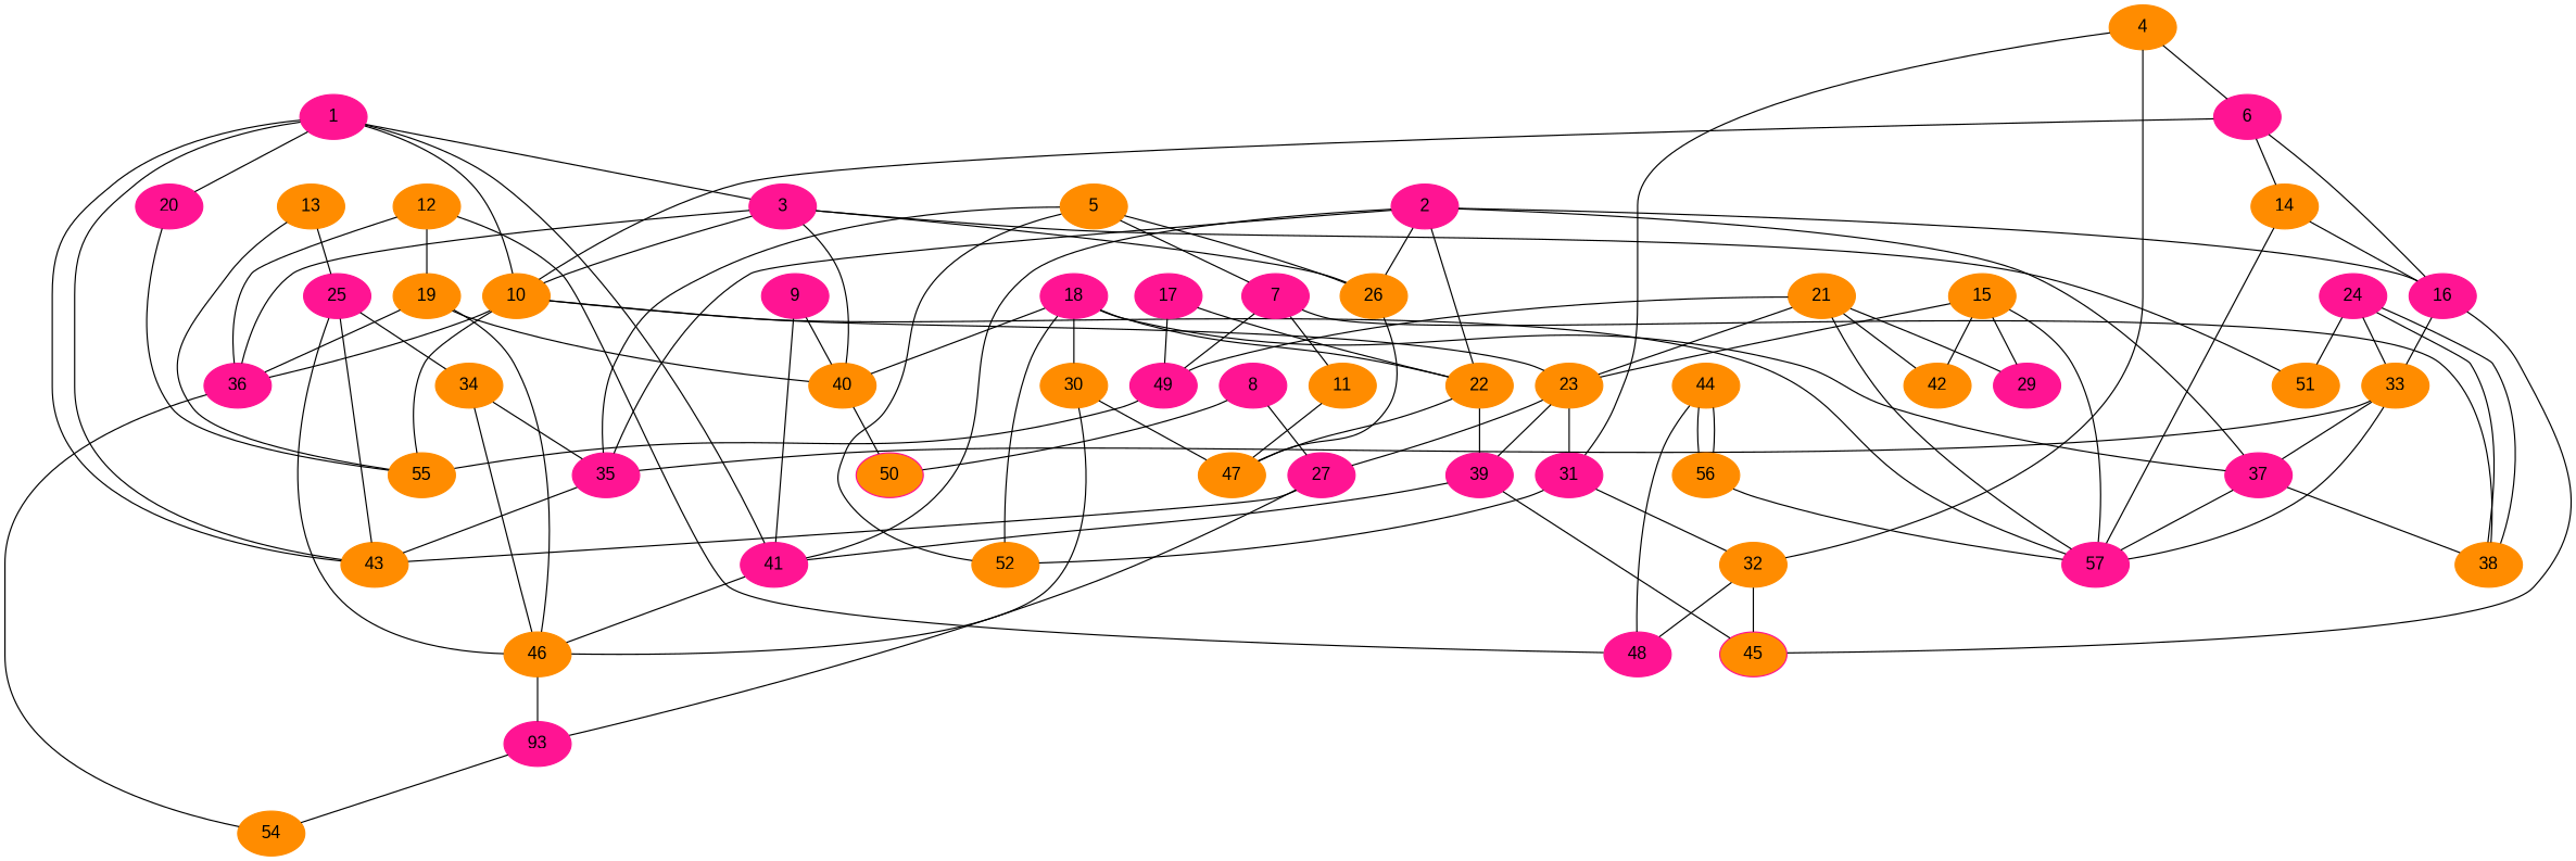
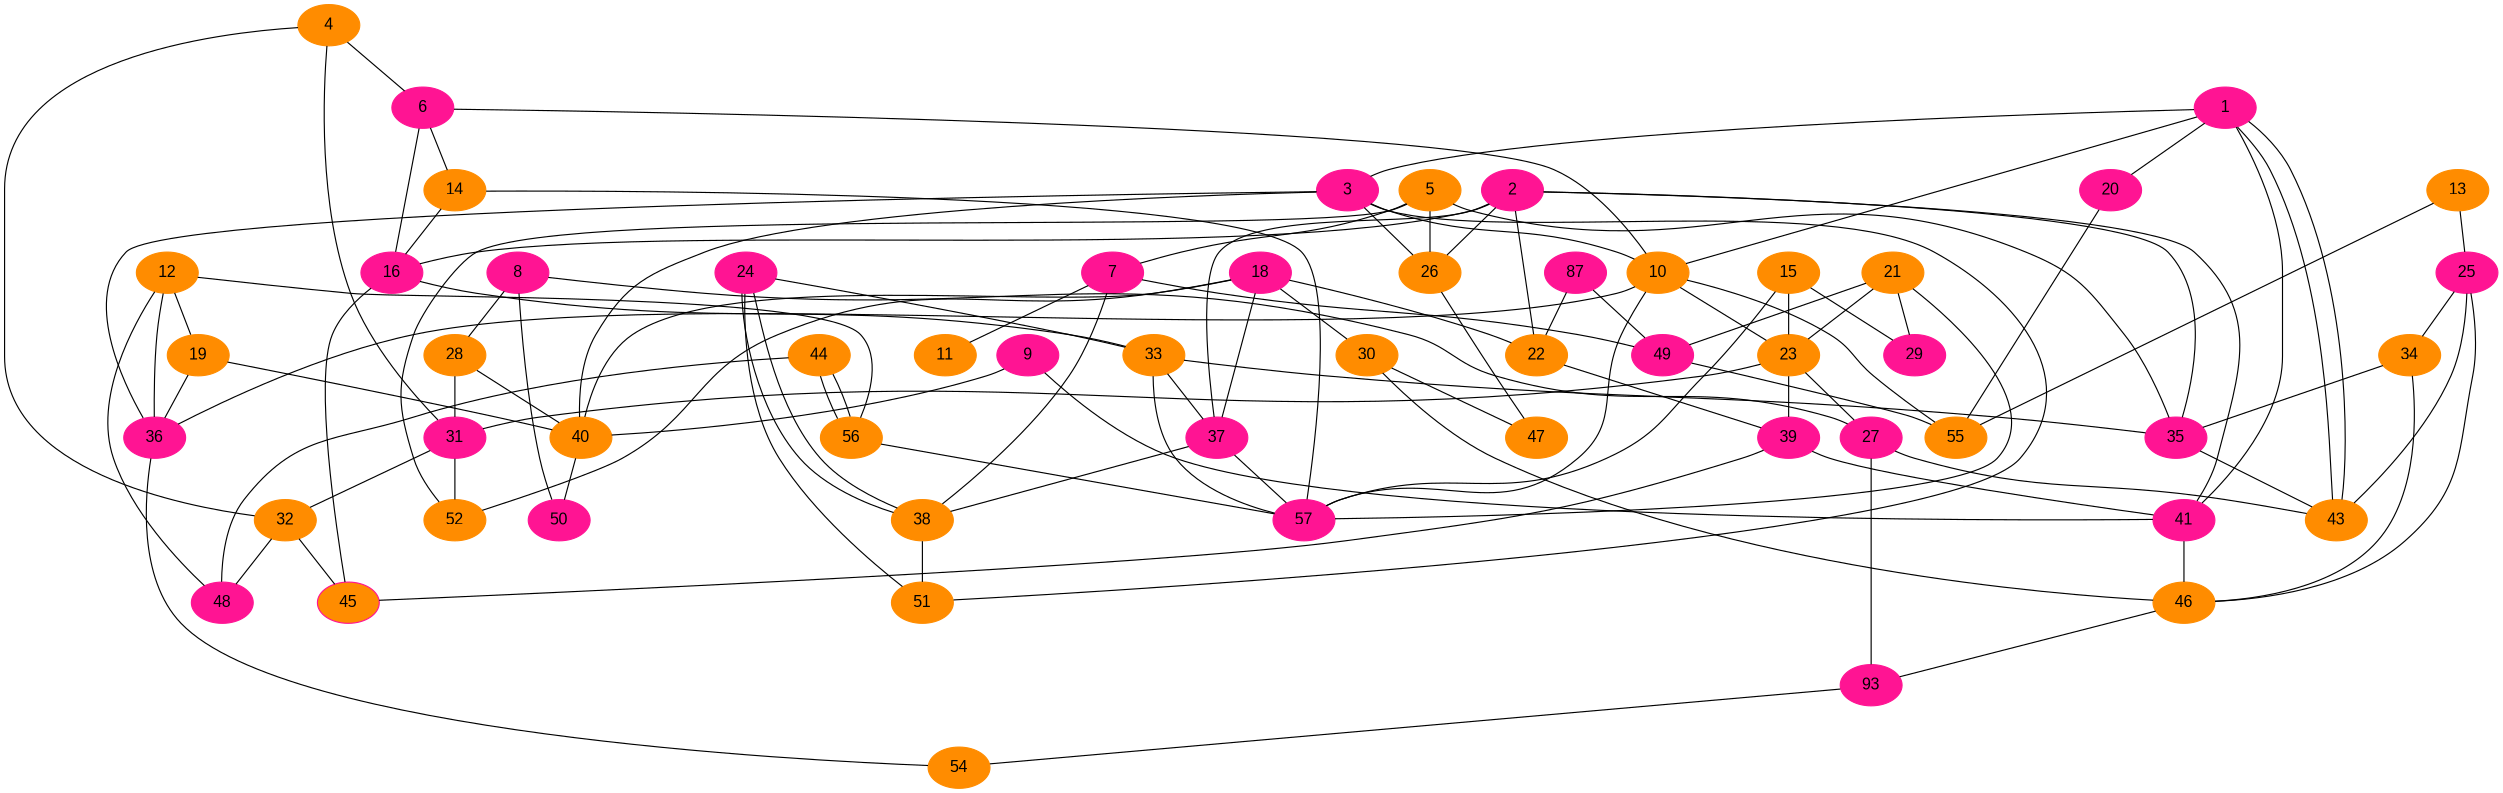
  graph {
    fontname="Liberation Sans"
    node [color=darkorange fontname="Liberation Sans" style=filled]
    edge [fontname="Liberation Sans"]
    1 [color=deeppink]
    3 [color=deeppink]
    10
    20 [color=deeppink]
    41 [color=deeppink]
    43
    26
    36 [color=deeppink]
    40
    51
    23
    55
    57 [color=deeppink]
    46
    2 [color=deeppink]
    16 [color=deeppink]
    22
    35 [color=deeppink]
    37 [color=deeppink]
    33
    45 [color=deeppink fillcolor=darkorange]
    47
    39 [color=deeppink]
    38
    54
-   50 [color=deeppink fillcolor=darkorange]
+   50 [color=deeppink]
    6 [color=deeppink]
    4
    31 [color=deeppink]
    32
    14
    52
    48 [color=deeppink]
    5
    7 [color=deeppink]
    11
    49 [color=deeppink]
    8 [color=deeppink]
    27 [color=deeppink]
+   28
    n41 [color=deeppink label=93]
    9 [color=deeppink]
    12
    19
    56
    13
    25 [color=deeppink]
    34
    15
    29 [color=deeppink]
-   42
-   17 [color=deeppink]
+   17 [color=deeppink label=87]
    18 [color=deeppink]
    30
    21
    24 [color=deeppink]
    44
    1 -- 3
    1 -- 10
    1 -- 20
    1 -- 41
    1 -- 43
    1 -- 43
    3 -- 10
    3 -- 26
    3 -- 36
    3 -- 40
    3 -- 51
    10 -- 36
    10 -- 23
    10 -- 55
    10 -- 57
    20 -- 55
    41 -- 46
    26 -- 47
    36 -- 54
    40 -- 50
    23 -- 39
    23 -- 31
    23 -- 27
    46 -- n41
    2 -- 41
    2 -- 26
    2 -- 16
    2 -- 22
    2 -- 35
    2 -- 37
    16 -- 33
    16 -- 45
-   22 -- 47
    22 -- 39
    35 -- 43
    37 -- 57
    37 -- 38
    33 -- 57
    33 -- 35
    33 -- 37
    39 -- 41
    39 -- 45
+   38 -- 51
    6 -- 10
    6 -- 16
    6 -- 14
    4 -- 6
    4 -- 31
    4 -- 32
    31 -- 32
    31 -- 52
    32 -- 45
    32 -- 48
    14 -- 57
    14 -- 16
    5 -- 26
    5 -- 35
    5 -- 52
    5 -- 7
    7 -- 38
    7 -- 11
    7 -- 49
-   11 -- 47
    49 -- 55
    8 -- 50
    8 -- 27
+   8 -- 28
    27 -- 43
    27 -- n41
+   28 -- 40
+   28 -- 31
    n41 -- 54
    9 -- 41
    9 -- 40
    12 -- 36
    12 -- 48
    12 -- 19
+   12 -- 56
    19 -- 36
    19 -- 40
-   19 -- 46
    56 -- 57
    13 -- 55
    13 -- 25
    25 -- 43
    25 -- 46
    25 -- 34
    34 -- 46
    34 -- 35
    15 -- 23
    15 -- 57
    15 -- 29
-   15 -- 42
    17 -- 22
    17 -- 49
    18 -- 40
    18 -- 22
    18 -- 37
    18 -- 52
    18 -- 30
    30 -- 46
    30 -- 47
    21 -- 23
    21 -- 57
    21 -- 49
    21 -- 29
-   21 -- 42
    24 -- 51
    24 -- 33
    24 -- 38
    24 -- 38
    44 -- 48
    44 -- 56
    44 -- 56
  }
